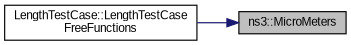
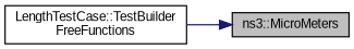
  digraph {
    rankdir=RL
    fontname="Liberation Sans"
    node [color=black fontname="Liberation Sans" fontsize=10 shape=record style=filled]
    n1 [fillcolor=grey75 fontcolor=black height=0.2 label="ns3::MicroMeters" width=0.4]
-   n2 [fillcolor=white height=0.2 label="LengthTestCase::LengthTestCase\lFreeFunctions" width=0.4]
+   n2 [fillcolor=white height=0.2 label="LengthTestCase::TestBuilder\lFreeFunctions" width=0.4]
    n1 -> n2 [color=midnightblue dir=back fontname="Liberation Sans" fontsize=10 labelfontname=Helvetica labelfontsize=10 style=solid]
  }
